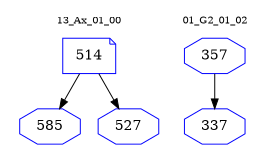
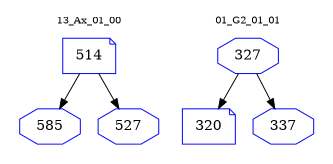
  digraph {
    node [color=blue shape=octagon]
    edge [color=black]
    n1 [label=514 shape=note]
    n2 [label=585]
    n3 [label=527]
-   n4 [label=357]
+   n4 [label=327]
+   n5 [label=320 shape=note]
    n6 [label=337]
    subgraph cluster_1 {
      color=white
      fontsize=10
      label="13_Ax_01_00"
      n1
      n2
      n3
    }
    subgraph cluster_2 {
      color=white
      fontsize=10
-     label="01_G2_01_02"
+     label="01_G2_01_01"
      n4
+     n5
      n6
    }
    n1 -> n2
    n1 -> n3
+   n4 -> n5
    n4 -> n6
  }
